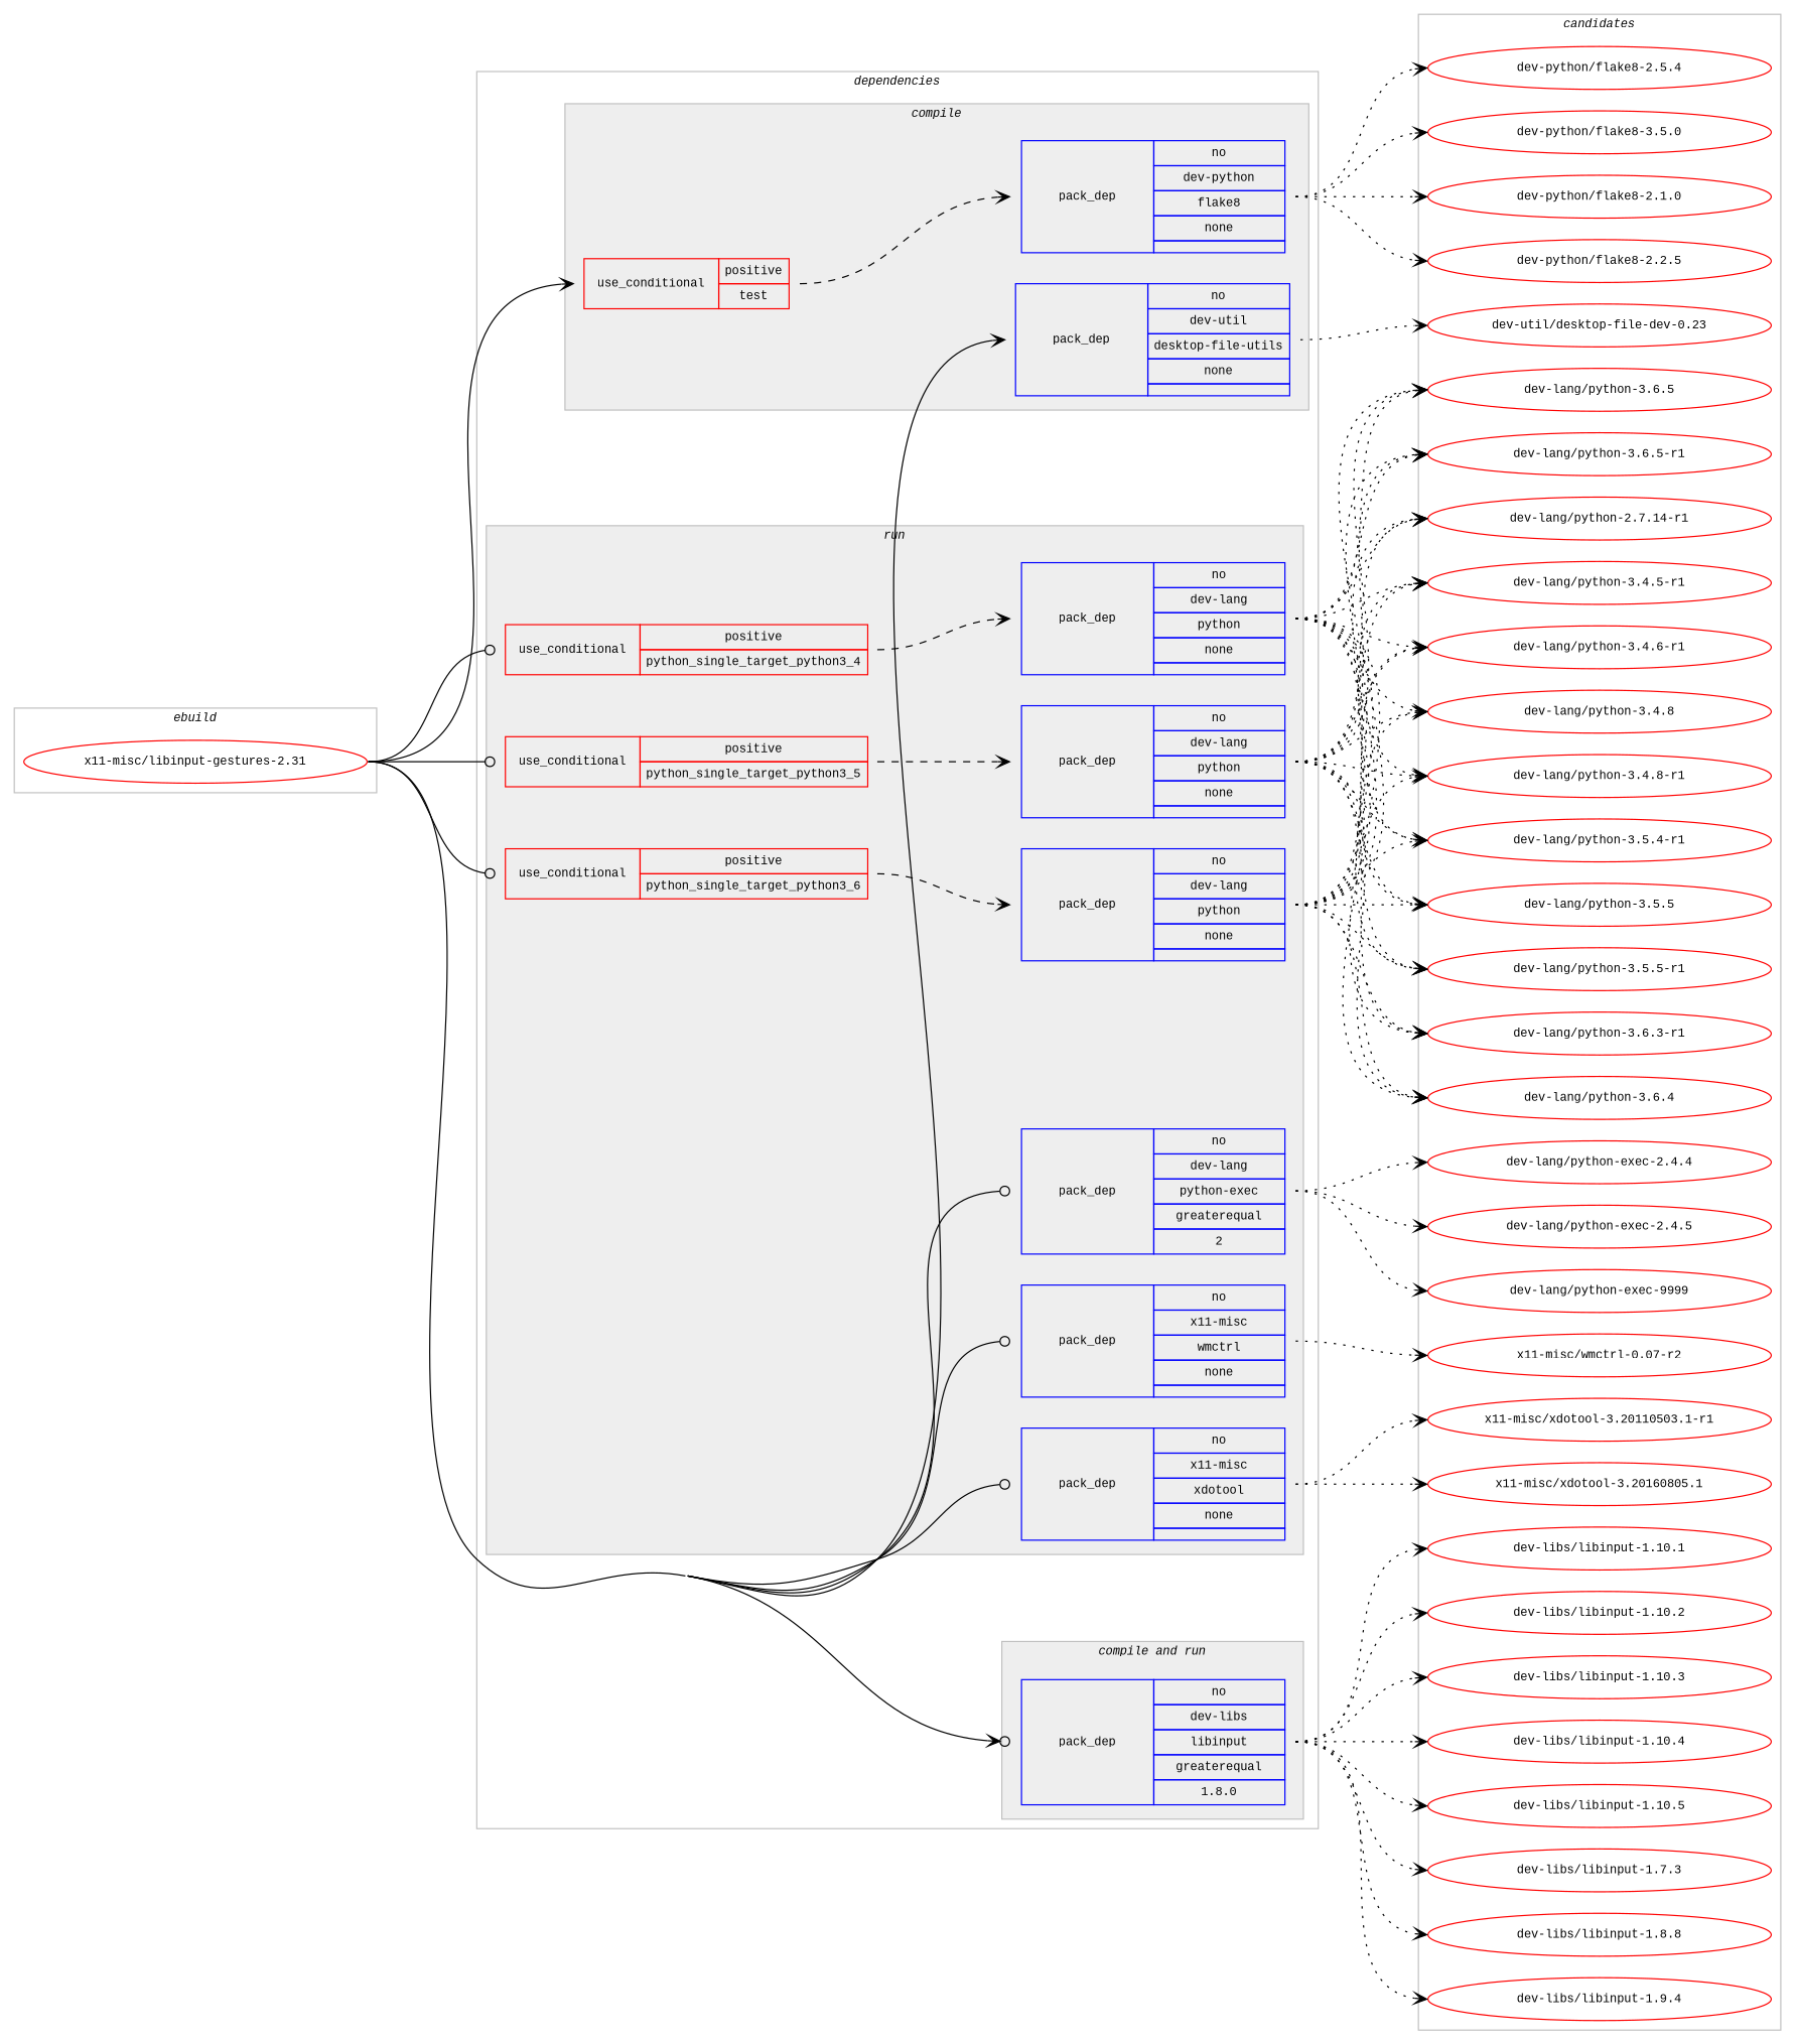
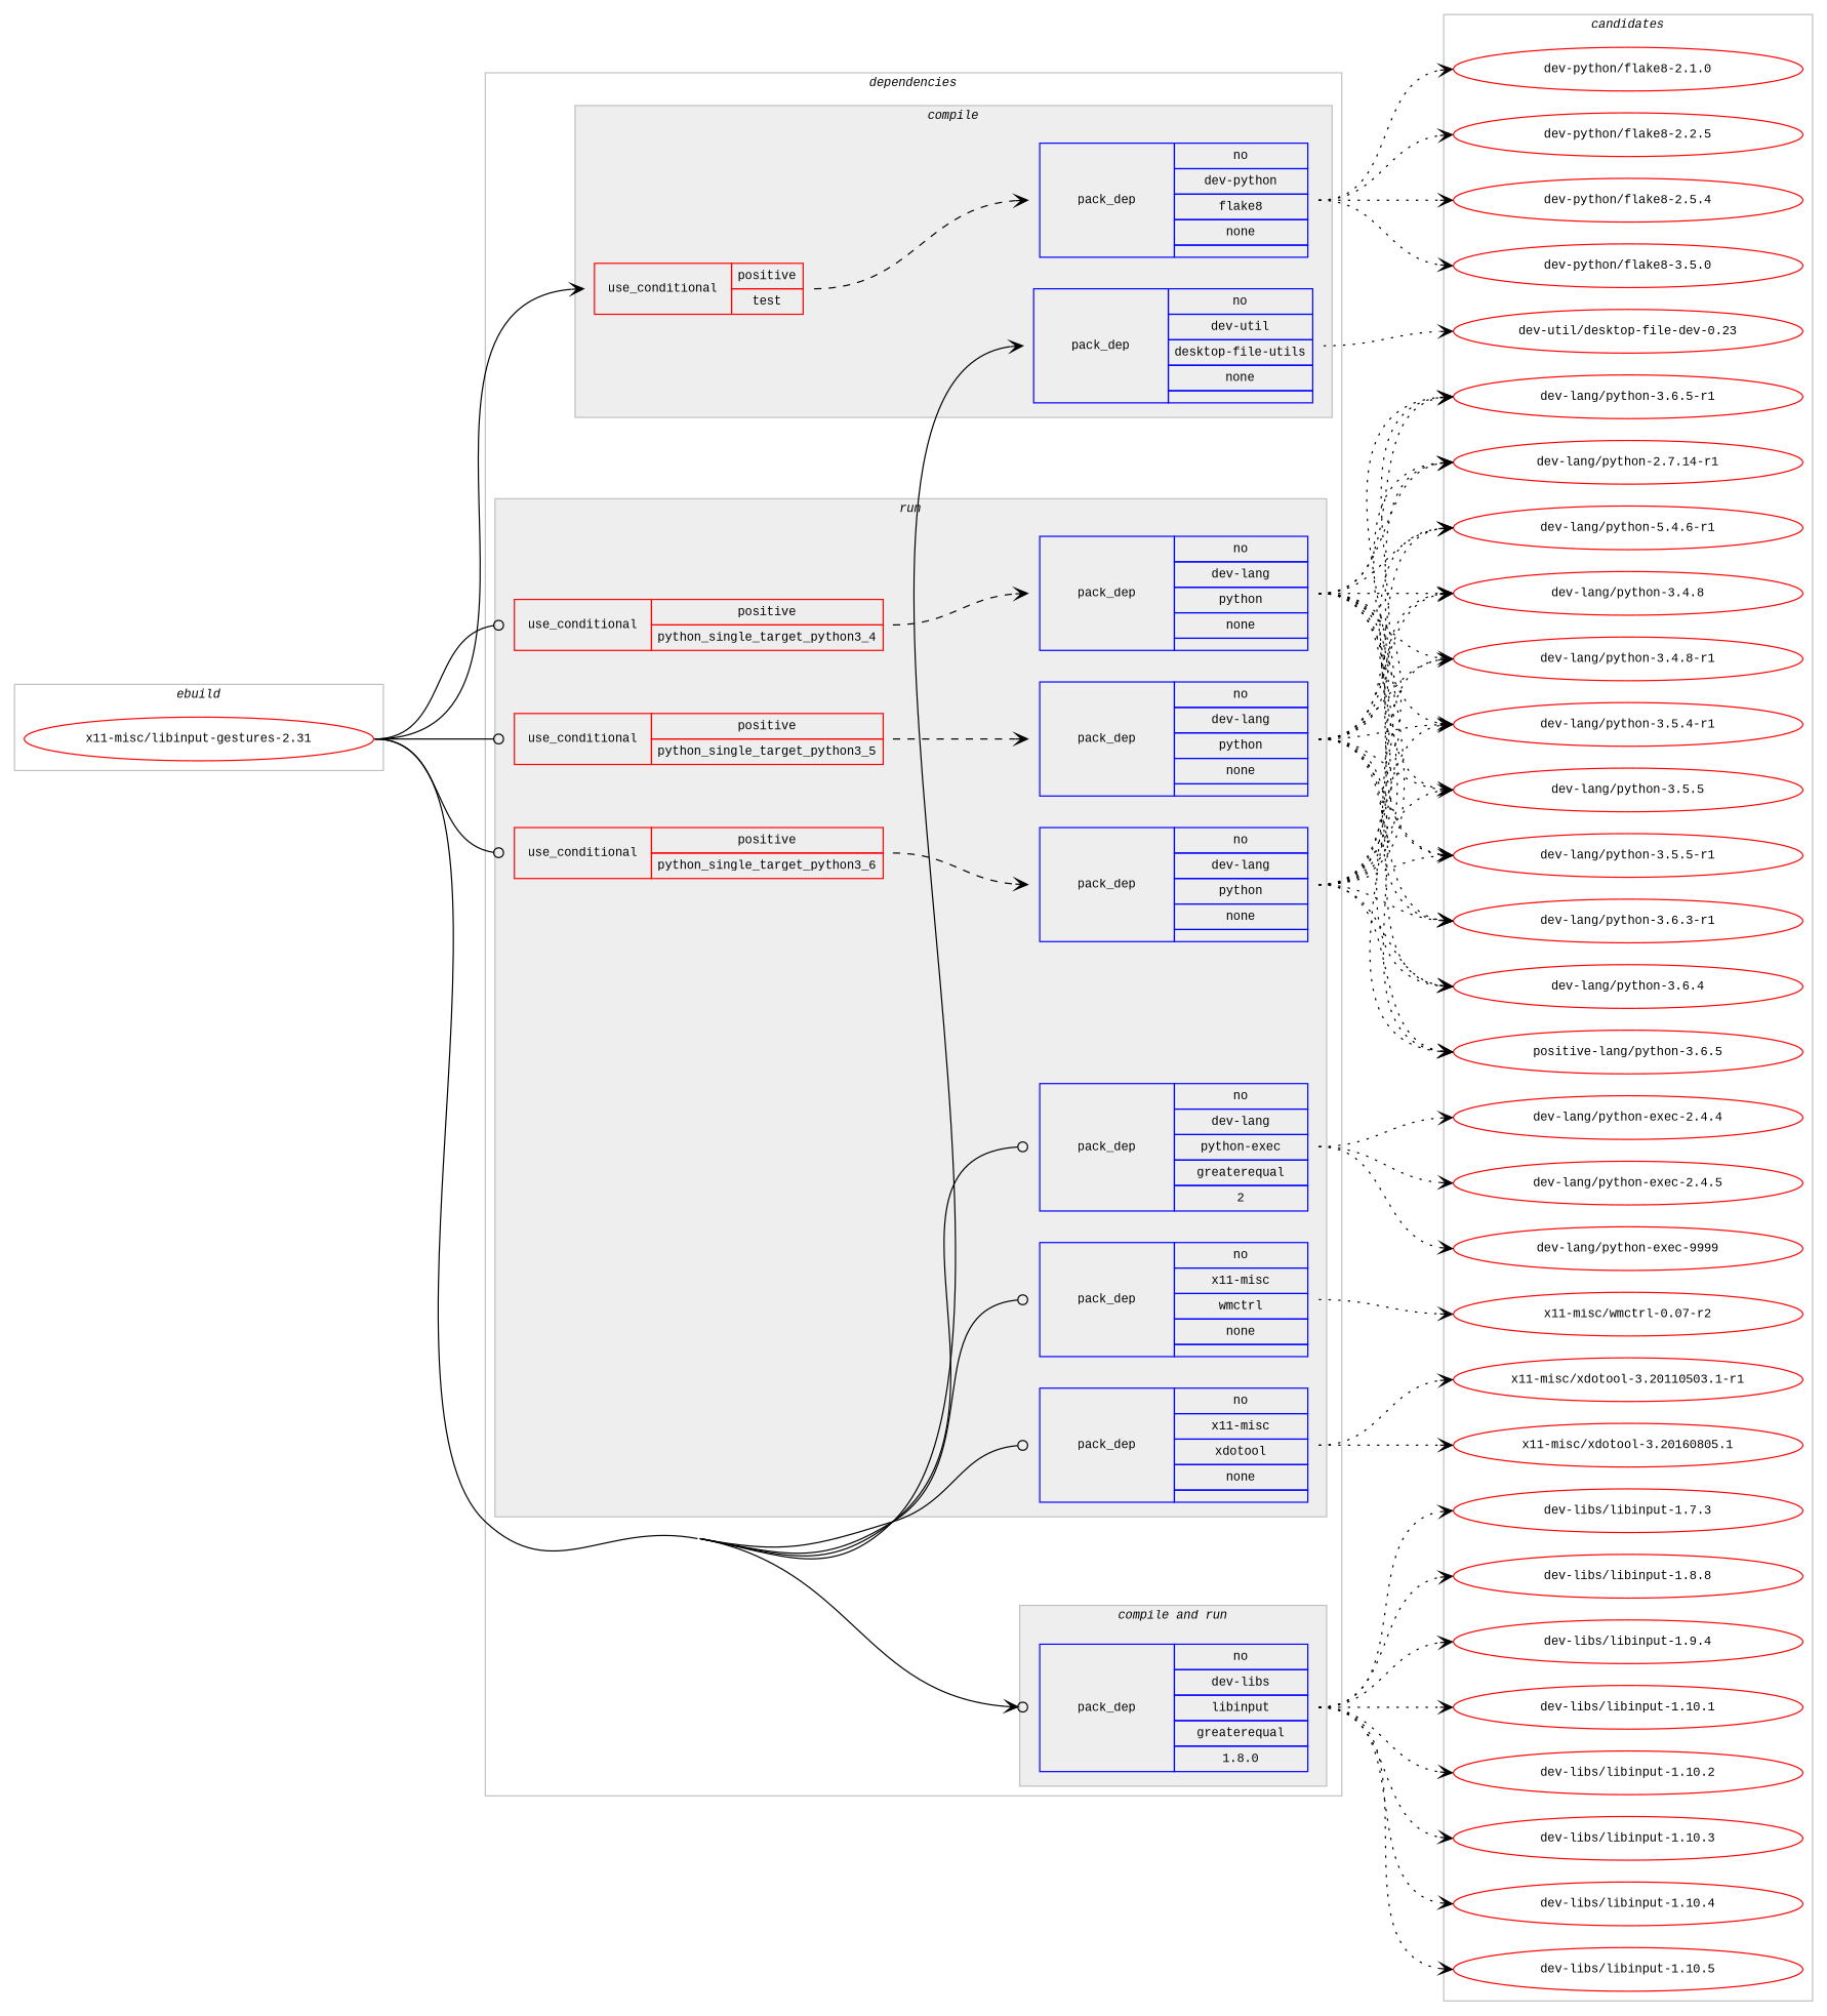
  digraph {
    compound=true
    concentrate=true
    fontname="Liberation Mono"
    fontsize=10
    newrank=true
    rankdir=LR
    ranksep=1.5
    node [color=red fontname="Liberation Mono" fontsize=10]
    edge [arrowhead=vee fontname="Liberation Mono" headport=w style=dotted tailport=e weight=100]
    n1 [label="x11-misc/libinput-gestures-2.31" width=4]
    n2 [color=blue label=<<TABLE BORDER="0" CELLBORDER="1" CELLSPACING="0" CELLPADDING="4" WIDTH="220"><TR><TD ROWSPAN="6" CELLPADDING="30">pack_dep</TD></TR><TR><TD WIDTH="110">no</TD></TR><TR><TD>dev-python</TD></TR><TR><TD>flake8</TD></TR><TR><TD>none</TD></TR><TR><TD></TD></TR></TABLE>> shape=none]
    n3 [label=<<TABLE BORDER="0" CELLBORDER="1" CELLSPACING="0" CELLPADDING="4"><TR><TD ROWSPAN="3" CELLPADDING="10">use_conditional</TD></TR><TR><TD>positive</TD></TR><TR><TD>test</TD></TR></TABLE>> shape=none]
    n4 [color=blue label=<<TABLE BORDER="0" CELLBORDER="1" CELLSPACING="0" CELLPADDING="4" WIDTH="220"><TR><TD ROWSPAN="6" CELLPADDING="30">pack_dep</TD></TR><TR><TD WIDTH="110">no</TD></TR><TR><TD>dev-util</TD></TR><TR><TD>desktop-file-utils</TD></TR><TR><TD>none</TD></TR><TR><TD></TD></TR></TABLE>> shape=none]
    n5 [color=blue label=<<TABLE BORDER="0" CELLBORDER="1" CELLSPACING="0" CELLPADDING="4" WIDTH="220"><TR><TD ROWSPAN="6" CELLPADDING="30">pack_dep</TD></TR><TR><TD WIDTH="110">no</TD></TR><TR><TD>dev-libs</TD></TR><TR><TD>libinput</TD></TR><TR><TD>greaterequal</TD></TR><TR><TD>1.8.0</TD></TR></TABLE>> shape=none]
    n6 [color=blue label=<<TABLE BORDER="0" CELLBORDER="1" CELLSPACING="0" CELLPADDING="4" WIDTH="220"><TR><TD ROWSPAN="6" CELLPADDING="30">pack_dep</TD></TR><TR><TD WIDTH="110">no</TD></TR><TR><TD>dev-lang</TD></TR><TR><TD>python</TD></TR><TR><TD>none</TD></TR><TR><TD></TD></TR></TABLE>> shape=none]
    n7 [label=<<TABLE BORDER="0" CELLBORDER="1" CELLSPACING="0" CELLPADDING="4"><TR><TD ROWSPAN="3" CELLPADDING="10">use_conditional</TD></TR><TR><TD>positive</TD></TR><TR><TD>python_single_target_python3_4</TD></TR></TABLE>> shape=none]
    n8 [color=blue label=<<TABLE BORDER="0" CELLBORDER="1" CELLSPACING="0" CELLPADDING="4" WIDTH="220"><TR><TD ROWSPAN="6" CELLPADDING="30">pack_dep</TD></TR><TR><TD WIDTH="110">no</TD></TR><TR><TD>dev-lang</TD></TR><TR><TD>python</TD></TR><TR><TD>none</TD></TR><TR><TD></TD></TR></TABLE>> shape=none]
    n9 [label=<<TABLE BORDER="0" CELLBORDER="1" CELLSPACING="0" CELLPADDING="4"><TR><TD ROWSPAN="3" CELLPADDING="10">use_conditional</TD></TR><TR><TD>positive</TD></TR><TR><TD>python_single_target_python3_5</TD></TR></TABLE>> shape=none]
    n10 [color=blue label=<<TABLE BORDER="0" CELLBORDER="1" CELLSPACING="0" CELLPADDING="4" WIDTH="220"><TR><TD ROWSPAN="6" CELLPADDING="30">pack_dep</TD></TR><TR><TD WIDTH="110">no</TD></TR><TR><TD>dev-lang</TD></TR><TR><TD>python</TD></TR><TR><TD>none</TD></TR><TR><TD></TD></TR></TABLE>> shape=none]
    n11 [label=<<TABLE BORDER="0" CELLBORDER="1" CELLSPACING="0" CELLPADDING="4"><TR><TD ROWSPAN="3" CELLPADDING="10">use_conditional</TD></TR><TR><TD>positive</TD></TR><TR><TD>python_single_target_python3_6</TD></TR></TABLE>> shape=none]
    n12 [color=blue label=<<TABLE BORDER="0" CELLBORDER="1" CELLSPACING="0" CELLPADDING="4" WIDTH="220"><TR><TD ROWSPAN="6" CELLPADDING="30">pack_dep</TD></TR><TR><TD WIDTH="110">no</TD></TR><TR><TD>dev-lang</TD></TR><TR><TD>python-exec</TD></TR><TR><TD>greaterequal</TD></TR><TR><TD>2</TD></TR></TABLE>> shape=none]
    n13 [color=blue label=<<TABLE BORDER="0" CELLBORDER="1" CELLSPACING="0" CELLPADDING="4" WIDTH="220"><TR><TD ROWSPAN="6" CELLPADDING="30">pack_dep</TD></TR><TR><TD WIDTH="110">no</TD></TR><TR><TD>x11-misc</TD></TR><TR><TD>wmctrl</TD></TR><TR><TD>none</TD></TR><TR><TD></TD></TR></TABLE>> shape=none]
    n14 [color=blue label=<<TABLE BORDER="0" CELLBORDER="1" CELLSPACING="0" CELLPADDING="4" WIDTH="220"><TR><TD ROWSPAN="6" CELLPADDING="30">pack_dep</TD></TR><TR><TD WIDTH="110">no</TD></TR><TR><TD>x11-misc</TD></TR><TR><TD>xdotool</TD></TR><TR><TD>none</TD></TR><TR><TD></TD></TR></TABLE>> shape=none]
    n15 [label="dev-python/flake8-2.1.0" width=4]
    n16 [label="dev-python/flake8-2.2.5" width=4]
    n17 [label="dev-python/flake8-2.5.4" width=4]
    n18 [label="dev-python/flake8-3.5.0" width=4]
    n19 [label="dev-util/desktop-file-dev-0.23" width=4]
    n20 [label="dev-libs/libinput-1.10.1" width=4]
    n21 [label="dev-libs/libinput-1.10.2" width=4]
    n22 [label="dev-libs/libinput-1.10.3" width=4]
    n23 [label="dev-libs/libinput-1.10.4" width=4]
    n24 [label="dev-libs/libinput-1.10.5" width=4]
    n25 [label="dev-libs/libinput-1.7.3" width=4]
    n26 [label="dev-libs/libinput-1.8.8" width=4]
    n27 [label="dev-libs/libinput-1.9.4" width=4]
    n28 [label="dev-lang/python-2.7.14-r1" width=4]
-   n29 [label="dev-lang/python-3.4.5-r1" width=4]
-   n30 [label="dev-lang/python-3.4.6-r1" width=4]
+   n30 [label="dev-lang/python-5.4.6-r1" width=4]
    n31 [label="dev-lang/python-3.4.8" width=4]
    n32 [label="dev-lang/python-3.4.8-r1" width=4]
    n33 [label="dev-lang/python-3.5.4-r1" width=4]
    n34 [label="dev-lang/python-3.5.5" width=4]
    n35 [label="dev-lang/python-3.5.5-r1" width=4]
    n36 [label="dev-lang/python-3.6.3-r1" width=4]
    n37 [label="dev-lang/python-3.6.4" width=4]
-   n38 [label="dev-lang/python-3.6.5" width=4]
+   n38 [label="positive-lang/python-3.6.5" width=4]
    n39 [label="dev-lang/python-3.6.5-r1" width=4]
    n40 [label="dev-lang/python-exec-2.4.4" width=4]
    n41 [label="dev-lang/python-exec-2.4.5" width=4]
    n42 [label="dev-lang/python-exec-9999" width=4]
    n43 [label="x11-misc/wmctrl-0.07-r2" width=4]
    n44 [label="x11-misc/xdotool-3.20110503.1-r1" width=4]
    n45 [label="x11-misc/xdotool-3.20160805.1" width=4]
    subgraph cluster_1 {
      color=gray
      label=<<i>ebuild</i>>
      rank=same
      n1
    }
    subgraph cluster_2 {
      color=gray
      label=<<i>dependencies</i>>
      subgraph cluster_3 {
        color=gray
        fillcolor="#eeeeee"
        label=<<i>compile</i>>
        style=filled
        subgraph sub_4 {
          color=gray
          fillcolor="#eeeeee"
          label=<<i>compile</i>>
          style=filled
          n3
          subgraph sub_5 {
            color=gray
            fillcolor="#eeeeee"
            label=<<i>compile</i>>
            style=filled
            n2
          }
        }
        subgraph sub_6 {
          color=gray
          fillcolor="#eeeeee"
          label=<<i>compile</i>>
          style=filled
          n4
        }
      }
      subgraph cluster_7 {
        color=gray
        fillcolor="#eeeeee"
        label=<<i>compile and run</i>>
        style=filled
        subgraph sub_8 {
          color=gray
          fillcolor="#eeeeee"
          label=<<i>compile and run</i>>
          style=filled
          n5
        }
      }
      subgraph cluster_9 {
        color=gray
        fillcolor="#eeeeee"
        label=<<i>run</i>>
        style=filled
        subgraph sub_10 {
          color=gray
          fillcolor="#eeeeee"
          label=<<i>run</i>>
          style=filled
          n7
          subgraph sub_11 {
            color=gray
            fillcolor="#eeeeee"
            label=<<i>run</i>>
            style=filled
            n6
          }
        }
        subgraph sub_12 {
          color=gray
          fillcolor="#eeeeee"
          label=<<i>run</i>>
          style=filled
          n9
          subgraph sub_13 {
            color=gray
            fillcolor="#eeeeee"
            label=<<i>run</i>>
            style=filled
            n8
          }
        }
        subgraph sub_14 {
          color=gray
          fillcolor="#eeeeee"
          label=<<i>run</i>>
          style=filled
          n11
          subgraph sub_15 {
            color=gray
            fillcolor="#eeeeee"
            label=<<i>run</i>>
            style=filled
            n10
          }
        }
        subgraph sub_16 {
          color=gray
          fillcolor="#eeeeee"
          label=<<i>run</i>>
          style=filled
          n12
        }
        subgraph sub_17 {
          color=gray
          fillcolor="#eeeeee"
          label=<<i>run</i>>
          style=filled
          n13
        }
        subgraph sub_18 {
          color=gray
          fillcolor="#eeeeee"
          label=<<i>run</i>>
          style=filled
          n14
        }
      }
    }
    subgraph cluster_19 {
      color=gray
      label=<<i>candidates</i>>
      rank=same
      subgraph sub_20 {
        color=black
        label=<<i>candidates</i>>
        nodesep=1
        rank=same
        n15
        n16
        n17
        n18
      }
      subgraph sub_21 {
        color=black
        label=<<i>candidates</i>>
        nodesep=1
        rank=same
        n19
      }
      subgraph sub_22 {
        color=black
        label=<<i>candidates</i>>
        nodesep=1
        rank=same
        n20
        n21
        n22
        n23
        n24
        n25
        n26
        n27
      }
      subgraph sub_23 {
        color=black
        label=<<i>candidates</i>>
        nodesep=1
        rank=same
        n28
-       n29
        n30
        n31
        n32
        n33
        n34
        n35
        n36
        n37
        n38
        n39
      }
      subgraph sub_24 {
        color=black
        label=<<i>candidates</i>>
        nodesep=1
        rank=same
        n28
-       n29
        n30
        n31
        n32
        n33
        n34
        n35
        n36
        n37
        n38
        n39
      }
      subgraph sub_25 {
        color=black
        label=<<i>candidates</i>>
        nodesep=1
        rank=same
        n28
-       n29
        n30
        n31
        n32
        n33
        n34
        n35
        n36
        n37
        n38
        n39
      }
      subgraph sub_26 {
        color=black
        label=<<i>candidates</i>>
        nodesep=1
        rank=same
        n40
        n41
        n42
      }
      subgraph sub_27 {
        color=black
        label=<<i>candidates</i>>
        nodesep=1
        rank=same
        n43
      }
      subgraph sub_28 {
        color=black
        label=<<i>candidates</i>>
        nodesep=1
        rank=same
        n44
        n45
      }
    }
    n1 -> n3 [style=solid weight=20]
    n1 -> n4 [style=solid weight=20]
    n1 -> n5 [arrowhead=odotvee style=solid weight=20]
    n1 -> n7 [arrowhead=odot style=solid weight=20]
    n1 -> n9 [arrowhead=odot style=solid weight=20]
    n1 -> n11 [arrowhead=odot style=solid weight=20]
    n1 -> n12 [arrowhead=odot style=solid weight=20]
    n1 -> n13 [arrowhead=odot style=solid weight=20]
    n1 -> n14 [arrowhead=odot style=solid weight=20]
    n2 -> n15
    n2 -> n16
    n2 -> n17
    n2 -> n18
    n3 -> n2 [style=dashed weight=20]
    n4 -> n19
    n5 -> n20
    n5 -> n21
    n5 -> n22
    n5 -> n23
    n5 -> n24
    n5 -> n25
    n5 -> n26
    n5 -> n27
    n6 -> n28
-   n6 -> n29
    n6 -> n30
    n6 -> n31
    n6 -> n32
    n6 -> n33
    n6 -> n34
    n6 -> n35
    n6 -> n36
    n6 -> n37
    n6 -> n38
    n6 -> n39
    n7 -> n6 [style=dashed weight=20]
    n8 -> n28
-   n8 -> n29
    n8 -> n30
    n8 -> n31
    n8 -> n32
    n8 -> n33
    n8 -> n34
    n8 -> n35
    n8 -> n36
    n8 -> n37
    n8 -> n38
    n8 -> n39
    n9 -> n8 [style=dashed weight=20]
    n10 -> n28
-   n10 -> n29
    n10 -> n30
    n10 -> n31
    n10 -> n32
    n10 -> n33
    n10 -> n34
    n10 -> n35
    n10 -> n36
    n10 -> n37
    n10 -> n38
    n10 -> n39
    n11 -> n10 [style=dashed weight=20]
    n12 -> n40
    n12 -> n41
    n12 -> n42
    n13 -> n43
    n14 -> n44
    n14 -> n45
  }
